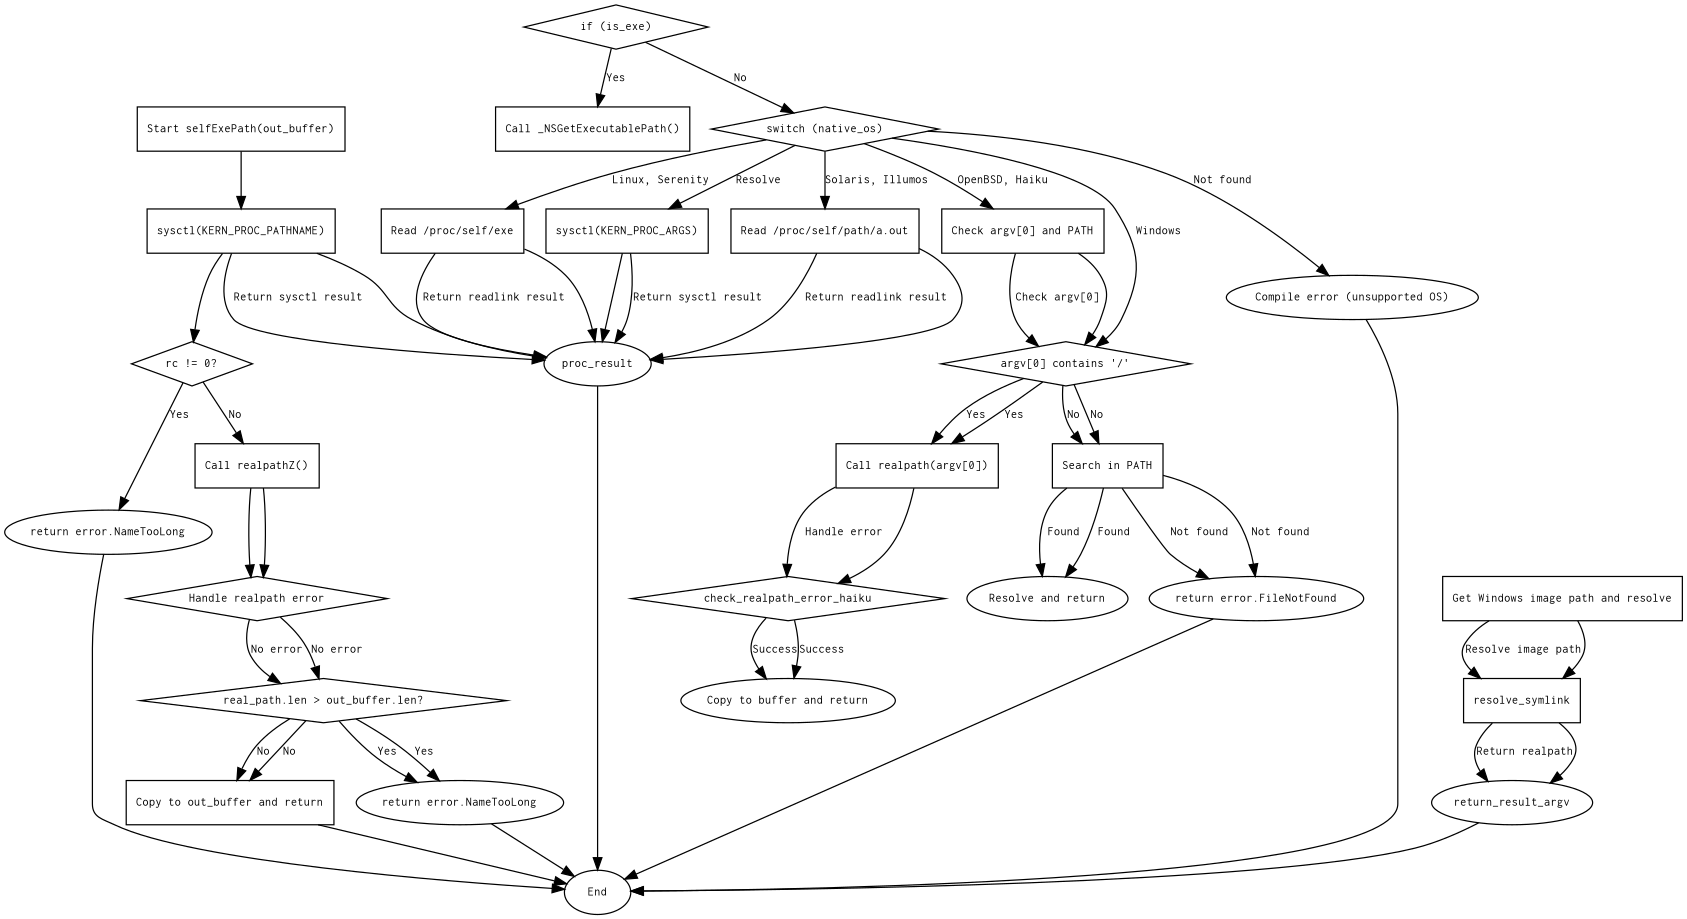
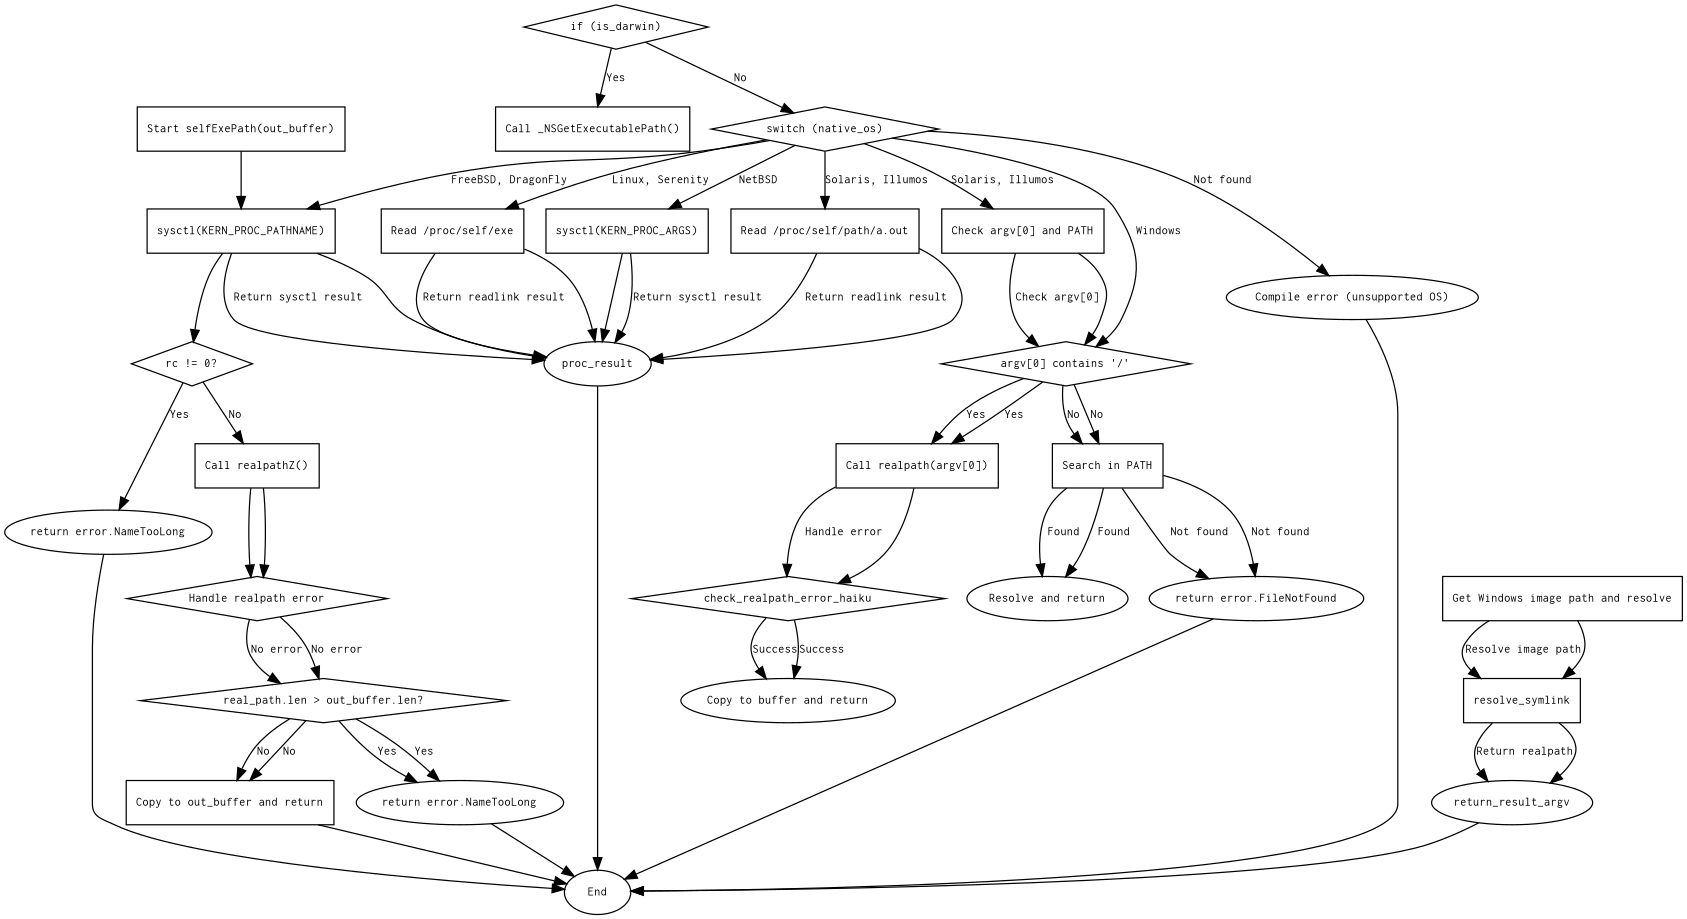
  digraph {
    node [fontname=Courier fontsize=10 shape=rectangle]
    edge [fontname=Courier fontsize=10]
    n1 [label="Start selfExePath(out_buffer)"]
    n2 [label="sysctl(KERN_PROC_PATHNAME)"]
-   n3 [label="if (is_exe)" shape=diamond]
+   n3 [label="if (is_darwin)" shape=diamond]
    n4 [label="Call _NSGetExecutablePath()"]
    n5 [label="switch (native_os)" shape=diamond]
    n6 [label="Read /proc/self/exe"]
    n7 [label="Read /proc/self/path/a.out"]
    n8 [label="sysctl(KERN_PROC_ARGS)"]
    n9 [label="Check argv[0] and PATH"]
    n10 [label="Compile error (unsupported OS)" shape=ellipse]
    n11 [label="argv[0] contains '/'" shape=diamond]
    n12 [label="rc != 0?" shape=diamond]
    n13 [label="return error.NameTooLong" shape=ellipse]
    n14 [label="Call realpathZ()"]
    n15 [label=End shape=ellipse]
    n16 [label="Handle realpath error" shape=diamond]
    n17 [label="real_path.len > out_buffer.len?" shape=diamond]
    n18 [label="return error.NameTooLong" shape=ellipse]
    n19 [label="Copy to out_buffer and return"]
    n20 [label=proc_result shape=ellipse]
    n21 [label="Get Windows image path and resolve"]
    resolve_symlink
    n23 [label="Call realpath(argv[0])"]
    n24 [label="Search in PATH"]
    n25 [label=return_result_argv shape=ellipse]
    check_realpath_error_haiku [shape=diamond]
    n27 [label="return error.FileNotFound" shape=ellipse]
    n28 [label="Resolve and return" shape=ellipse]
    n29 [label="Copy to buffer and return" shape=ellipse]
    n1 -> n2
    n2 -> n12
    n2 -> n20 [label="Return sysctl result"]
    n2 -> n20
    n3 -> n4 [label=Yes]
    n3 -> n5 [label=No]
+   n5 -> n2 [label="FreeBSD, DragonFly"]
    n5 -> n6 [label="Linux, Serenity"]
    n5 -> n7 [label="Solaris, Illumos"]
-   n5 -> n8 [label=Resolve]
-   n5 -> n9 [label="OpenBSD, Haiku"]
+   n5 -> n8 [label=NetBSD]
+   n5 -> n9 [label="Solaris, Illumos"]
    n5 -> n10 [label="Not found"]
    n5 -> n11 [label=Windows]
    n6 -> n20 [label="Return readlink result"]
    n6 -> n20
    n7 -> n20 [label="Return readlink result"]
    n7 -> n20
    n8 -> n20 [label="Return sysctl result"]
    n8 -> n20
    n9 -> n11 [label="Check argv[0]"]
    n9 -> n11
    n10 -> n15
    n11 -> n23 [label=Yes]
    n11 -> n23 [label=Yes]
    n11 -> n24 [label=No]
    n11 -> n24 [label=No]
    n12 -> n13 [label=Yes]
    n12 -> n14 [label=No]
    n13 -> n15
    n14 -> n16
    n14 -> n16
    n16 -> n17 [label="No error"]
    n16 -> n17 [label="No error"]
    n17 -> n18 [label=Yes]
    n17 -> n18 [label=Yes]
    n17 -> n19 [label=No]
    n17 -> n19 [label=No]
    n18 -> n15
    n19 -> n15
    n20 -> n15
    n21 -> resolve_symlink [label="Resolve image path"]
    n21 -> resolve_symlink
    resolve_symlink -> n25 [label="Return realpath"]
    resolve_symlink -> n25
    n23 -> check_realpath_error_haiku [label="Handle error"]
    n23 -> check_realpath_error_haiku
    n24 -> n27 [label="Not found"]
    n24 -> n27 [label="Not found"]
    n24 -> n28 [label=Found]
    n24 -> n28 [label=Found]
    n25 -> n15
    check_realpath_error_haiku -> n29 [label=Success]
    check_realpath_error_haiku -> n29 [label=Success]
    n27 -> n15
  }
